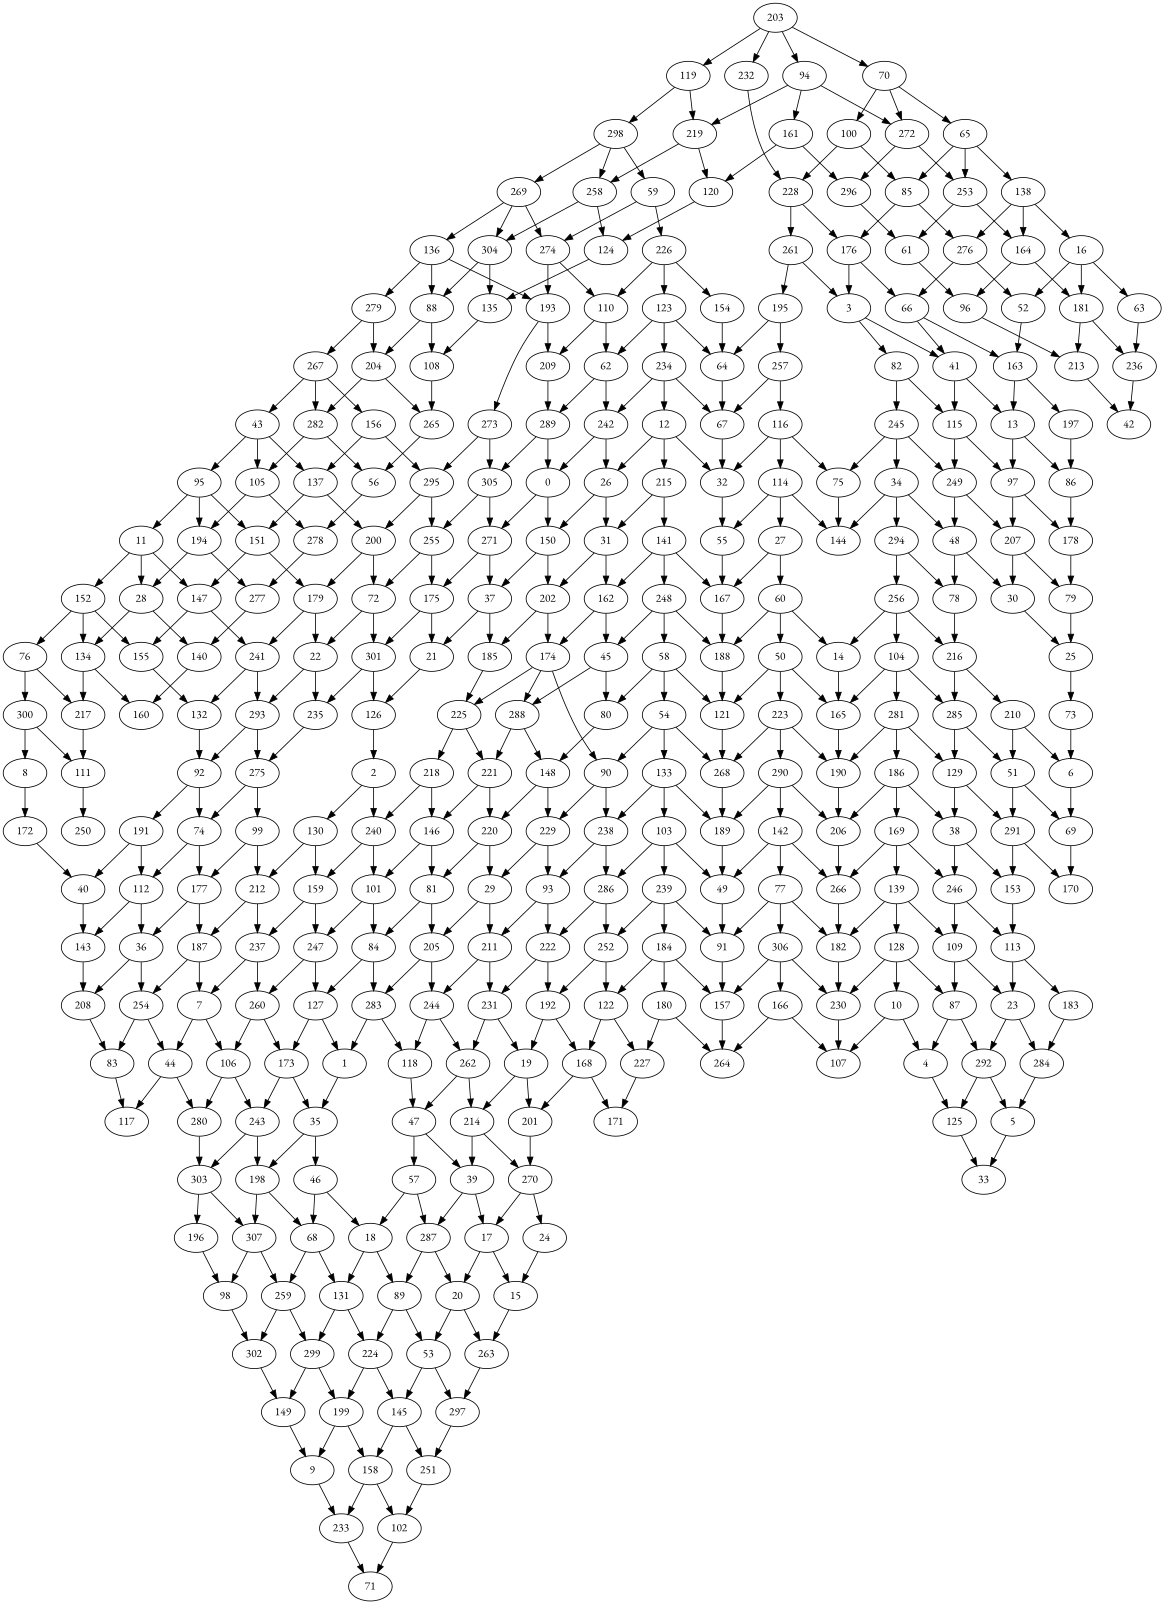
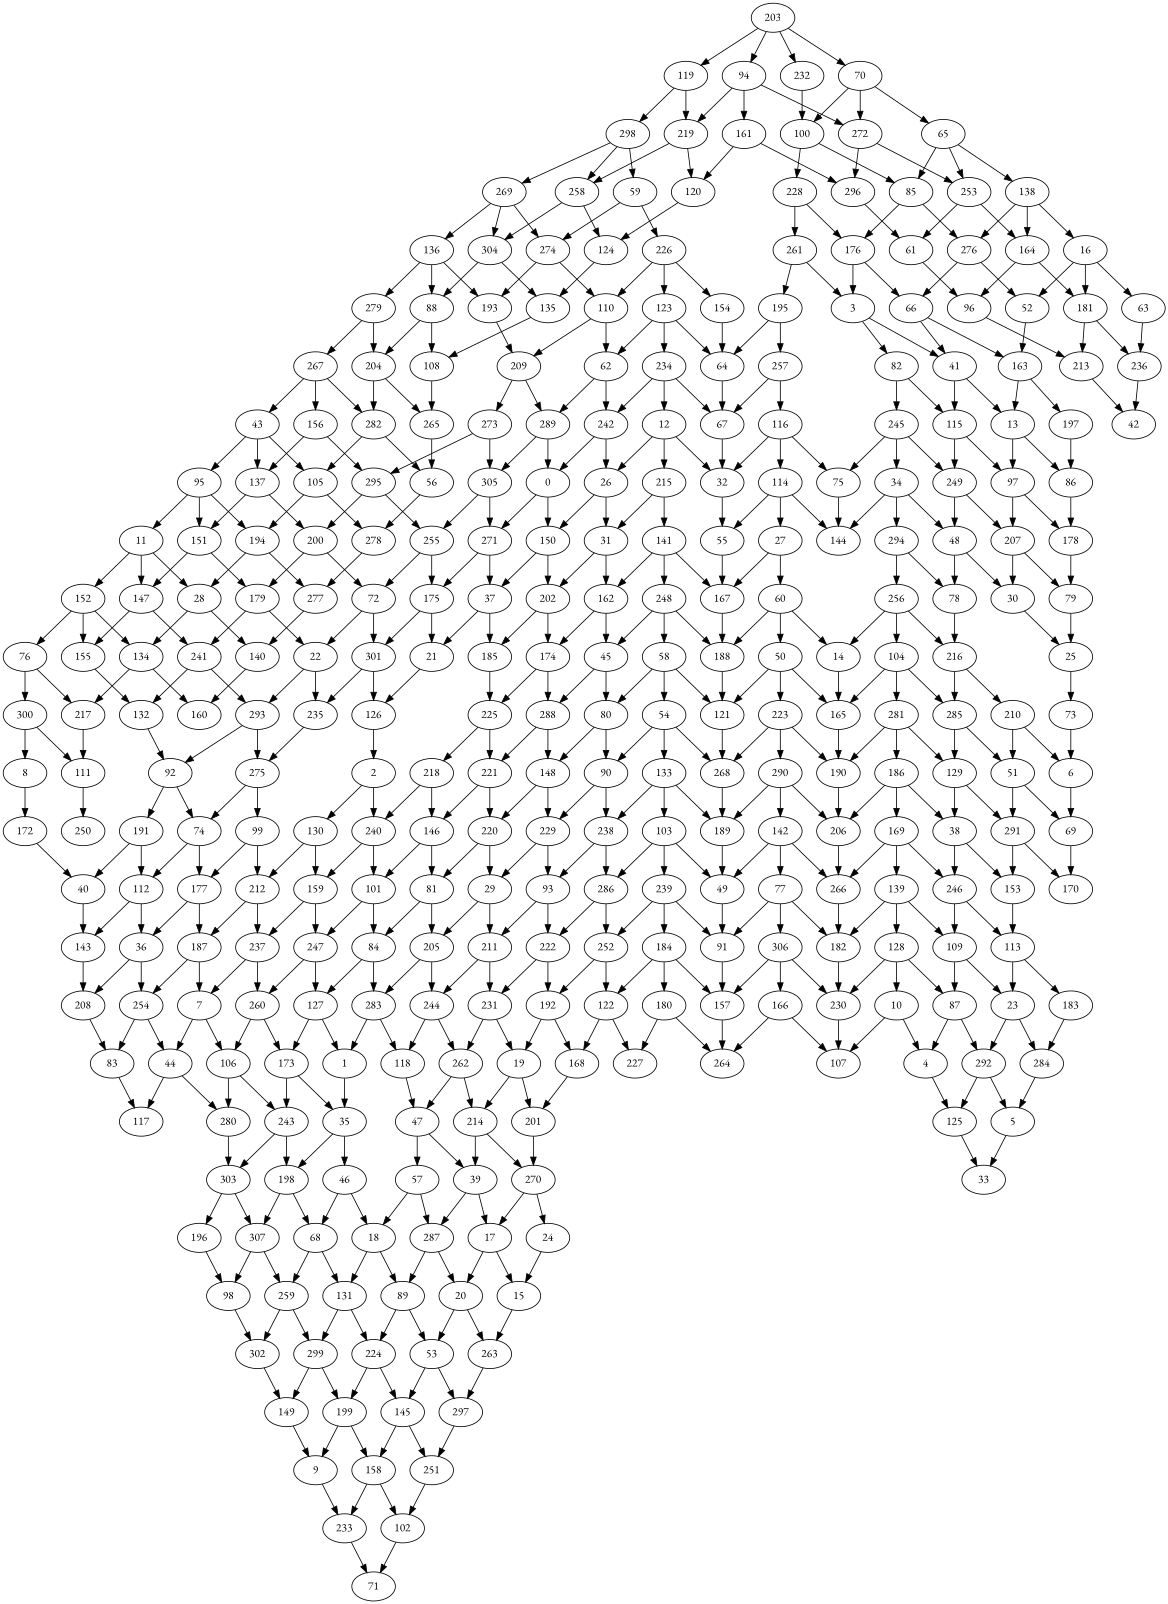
  strict digraph {
    fontname="EB Garamond"
    node [fontname="EB Garamond"]
    edge [fontname="EB Garamond"]
    0
    150
    271
    202
    37
    175
    174
    185
    21
    301
    1
    35
    46
    198
    18
    68
    307
    2
    130
    240
    212
    159
    101
    187
    237
    247
    84
    3
    41
    82
    13
    115
    245
    86
    97
    249
    34
    75
    4
    125
    33
    5
    6
    69
    170
    7
    44
    106
    117
    280
    243
    303
    8
    172
    40
    143
    9
    233
    71
    10
    107
    11
    28
    147
    152
    134
    140
    155
    241
    76
    217
    160
    132
    293
    300
    12
    26
    32
    215
    31
    55
    141
    162
    167
    248
    178
    207
    79
    30
    14
    165
    190
    206
    15
    263
    297
    251
    16
    52
    63
    181
    163
    236
    213
    197
    42
    17
    20
    53
    145
    89
    131
    224
    299
    199
    149
    19
    201
    214
    270
    39
    24
    287
    158
    126
    22
    235
    275
    92
    74
    99
    191
    23
    284
    292
    25
    73
    45
    27
    60
    50
    188
    121
    223
    111
    29
    205
    211
    283
    244
    231
    118
    262
    80
    288
    225
    48
    144
    294
    78
    256
    216
    104
    259
    98
    36
    208
    254
    83
    221
    218
    38
    153
    246
    113
    109
    183
    87
    43
    95
    105
    137
    151
    194
    278
    200
    179
    277
    72
    196
    90
    148
    229
    238
    220
    146
    302
    47
    57
    285
    210
    49
    91
    157
    264
    268
    290
    189
    142
    51
    291
    102
    54
    133
    103
    93
    286
    239
    56
    58
    59
    226
    274
    110
    123
    154
    193
    62
    209
    64
    234
    61
    96
    242
    289
    305
    255
    67
    65
    85
    138
    253
    176
    276
    164
    66
    70
    100
    272
    228
    296
    261
    112
    177
    250
    77
    182
    306
    230
    166
    129
    81
    127
    173
    88
    108
    204
    265
    282
    222
    252
    192
    168
    94
    161
    219
    120
    258
    124
    304
    260
    195
    184
    122
    180
    281
    186
    169
    273
    295
    114
    116
    119
    298
    269
    136
    135
    227
-   171
    128
    279
    267
    156
    139
    266
    257
    203
    232
    0 -> 150
    0 -> 271
    150 -> 202
    150 -> 37
    271 -> 37
    271 -> 175
    202 -> 174
    202 -> 185
    37 -> 185
    37 -> 21
    175 -> 21
    175 -> 301
    174 -> 288
    174 -> 225
    185 -> 225
    21 -> 126
    301 -> 126
    301 -> 235
    1 -> 35
    35 -> 46
    35 -> 198
    46 -> 18
    46 -> 68
    198 -> 68
    198 -> 307
    18 -> 89
    18 -> 131
    68 -> 131
    68 -> 259
    307 -> 259
    307 -> 98
    2 -> 130
    2 -> 240
    130 -> 212
    130 -> 159
    240 -> 159
    240 -> 101
    212 -> 187
    212 -> 237
    159 -> 237
    159 -> 247
    101 -> 247
    101 -> 84
    187 -> 7
    187 -> 254
    237 -> 7
    237 -> 260
    247 -> 127
    247 -> 260
    84 -> 283
    84 -> 127
    3 -> 41
    3 -> 82
    41 -> 13
    41 -> 115
    82 -> 115
    82 -> 245
    13 -> 86
    13 -> 97
    115 -> 97
    115 -> 249
    245 -> 249
    245 -> 34
    245 -> 75
    86 -> 178
    97 -> 178
    97 -> 207
    249 -> 207
    249 -> 48
    34 -> 48
    34 -> 144
    34 -> 294
    75 -> 144
    4 -> 125
    125 -> 33
    5 -> 33
    6 -> 69
    69 -> 170
    7 -> 44
    7 -> 106
    44 -> 117
    44 -> 280
    106 -> 280
    106 -> 243
    280 -> 303
    243 -> 198
    243 -> 303
    303 -> 307
    303 -> 196
    8 -> 172
    172 -> 40
    40 -> 143
    143 -> 208
    9 -> 233
    233 -> 71
    10 -> 4
    10 -> 107
    11 -> 28
    11 -> 147
    11 -> 152
    28 -> 134
    28 -> 140
    147 -> 155
    147 -> 241
    152 -> 134
    152 -> 155
    152 -> 76
    134 -> 217
    134 -> 160
    140 -> 160
    155 -> 132
    241 -> 132
    241 -> 293
    76 -> 217
    76 -> 300
    217 -> 111
    132 -> 92
    293 -> 275
    293 -> 92
    300 -> 8
    300 -> 111
    12 -> 26
    12 -> 32
    12 -> 215
    26 -> 150
    26 -> 31
    32 -> 55
    215 -> 31
    215 -> 141
    31 -> 202
    31 -> 162
    55 -> 167
    141 -> 162
    141 -> 167
    141 -> 248
    162 -> 174
    162 -> 45
    167 -> 188
    248 -> 45
    248 -> 188
    248 -> 58
    178 -> 79
    207 -> 79
    207 -> 30
    79 -> 25
    30 -> 25
    14 -> 165
    165 -> 190
    190 -> 206
    206 -> 266
    15 -> 263
    263 -> 297
    297 -> 251
    251 -> 102
    16 -> 52
    16 -> 63
    16 -> 181
    52 -> 163
    63 -> 236
    181 -> 236
    181 -> 213
    163 -> 13
    163 -> 197
    236 -> 42
    213 -> 42
    197 -> 86
    17 -> 15
    17 -> 20
    20 -> 263
    20 -> 53
    53 -> 297
    53 -> 145
    145 -> 251
    145 -> 158
    89 -> 53
    89 -> 224
    131 -> 224
    131 -> 299
    224 -> 145
    224 -> 199
    299 -> 199
    299 -> 149
    199 -> 9
    199 -> 158
    149 -> 9
    19 -> 201
    19 -> 214
    201 -> 270
    214 -> 270
    214 -> 39
    270 -> 17
    270 -> 24
    39 -> 17
    39 -> 287
    24 -> 15
    287 -> 20
    287 -> 89
    158 -> 233
    158 -> 102
    126 -> 2
    22 -> 293
    22 -> 235
    235 -> 275
    275 -> 74
    275 -> 99
    92 -> 74
    92 -> 191
    74 -> 112
    74 -> 177
    99 -> 212
    99 -> 177
    191 -> 40
    191 -> 112
    23 -> 284
    23 -> 292
    284 -> 5
    292 -> 125
    292 -> 5
    25 -> 73
    73 -> 6
    45 -> 80
    45 -> 288
    27 -> 167
    27 -> 60
    60 -> 14
    60 -> 50
    60 -> 188
    50 -> 165
    50 -> 121
    50 -> 223
    188 -> 121
    121 -> 268
    223 -> 190
    223 -> 268
    223 -> 290
    111 -> 250
    29 -> 205
    29 -> 211
    205 -> 283
    205 -> 244
    211 -> 244
    211 -> 231
    283 -> 1
    283 -> 118
    244 -> 118
    244 -> 262
    231 -> 19
    231 -> 262
    118 -> 47
    262 -> 214
    262 -> 47
-   174 -> 90
+   80 -> 90
    80 -> 148
    288 -> 221
    288 -> 148
    225 -> 221
    225 -> 218
    48 -> 30
    48 -> 78
    294 -> 78
    294 -> 256
    78 -> 216
    256 -> 14
    256 -> 216
    256 -> 104
    216 -> 285
    216 -> 210
    104 -> 165
    104 -> 285
    104 -> 281
    259 -> 299
    259 -> 302
    98 -> 302
    36 -> 208
    36 -> 254
    208 -> 83
    254 -> 44
    254 -> 83
    83 -> 117
    221 -> 220
    221 -> 146
    218 -> 240
    218 -> 146
    38 -> 153
    38 -> 246
    153 -> 113
    246 -> 113
    246 -> 109
    113 -> 23
    113 -> 183
    109 -> 23
    109 -> 87
    183 -> 284
    87 -> 4
    87 -> 292
    43 -> 95
    43 -> 105
    43 -> 137
    95 -> 11
    95 -> 151
    95 -> 194
    105 -> 194
    105 -> 278
    137 -> 151
    137 -> 200
    151 -> 147
    151 -> 179
    194 -> 28
    194 -> 277
    278 -> 277
    200 -> 179
    200 -> 72
    179 -> 241
    179 -> 22
    277 -> 140
    72 -> 301
    72 -> 22
    196 -> 98
    90 -> 229
    90 -> 238
    148 -> 229
    148 -> 220
    229 -> 29
    229 -> 93
    238 -> 93
    238 -> 286
    220 -> 29
    220 -> 81
    146 -> 101
    146 -> 81
    302 -> 149
    47 -> 39
    47 -> 57
    57 -> 18
    57 -> 287
    285 -> 51
    285 -> 129
    210 -> 6
    210 -> 51
    49 -> 91
    91 -> 157
    157 -> 264
    268 -> 189
    290 -> 206
    290 -> 189
    290 -> 142
    189 -> 49
    142 -> 49
    142 -> 77
    142 -> 266
    51 -> 69
    51 -> 291
    291 -> 170
    291 -> 153
    102 -> 71
    54 -> 90
    54 -> 268
    54 -> 133
    133 -> 238
    133 -> 189
    133 -> 103
    103 -> 49
    103 -> 286
    103 -> 239
    93 -> 211
    93 -> 222
    286 -> 222
    286 -> 252
    239 -> 91
    239 -> 252
    239 -> 184
    56 -> 278
    58 -> 121
    58 -> 80
    58 -> 54
    59 -> 226
    59 -> 274
    226 -> 110
    226 -> 123
    226 -> 154
    274 -> 110
    274 -> 193
    110 -> 62
    110 -> 209
    123 -> 62
    123 -> 64
    123 -> 234
    154 -> 64
    193 -> 209
    62 -> 242
    62 -> 289
    209 -> 289
-   193 -> 273
+   209 -> 273
    64 -> 67
    234 -> 12
    234 -> 242
    234 -> 67
    61 -> 96
    96 -> 213
    242 -> 0
    242 -> 26
    289 -> 0
    289 -> 305
    305 -> 271
    305 -> 255
    255 -> 175
    255 -> 72
    67 -> 32
    65 -> 85
    65 -> 138
    65 -> 253
    85 -> 176
    85 -> 276
    138 -> 16
    138 -> 276
    138 -> 164
    253 -> 61
    253 -> 164
    176 -> 3
    176 -> 66
    276 -> 52
    276 -> 66
    164 -> 181
    164 -> 96
    66 -> 41
    66 -> 163
    70 -> 65
    70 -> 100
    70 -> 272
    100 -> 85
    100 -> 228
    272 -> 253
    272 -> 296
    228 -> 176
    228 -> 261
    296 -> 61
    261 -> 3
    261 -> 195
    112 -> 143
    112 -> 36
    177 -> 187
    177 -> 36
    77 -> 91
    77 -> 182
    77 -> 306
    182 -> 230
    306 -> 157
    306 -> 230
    306 -> 166
    230 -> 107
    166 -> 107
    166 -> 264
    129 -> 38
    129 -> 291
    81 -> 84
    81 -> 205
    127 -> 1
    127 -> 173
    173 -> 35
    173 -> 243
    88 -> 108
    88 -> 204
    108 -> 265
    204 -> 265
    204 -> 282
    265 -> 56
    282 -> 105
    282 -> 56
    222 -> 231
    222 -> 192
    252 -> 192
    252 -> 122
    192 -> 19
    192 -> 168
    168 -> 201
-   168 -> 171
    94 -> 272
    94 -> 161
    94 -> 219
    161 -> 296
    161 -> 120
    219 -> 120
    219 -> 258
    120 -> 124
    258 -> 124
    258 -> 304
    124 -> 135
    304 -> 88
    304 -> 135
    260 -> 106
    260 -> 173
    195 -> 64
    195 -> 257
    184 -> 157
    184 -> 122
    184 -> 180
    122 -> 168
    122 -> 227
    180 -> 264
    180 -> 227
    281 -> 190
    281 -> 129
    281 -> 186
    186 -> 206
    186 -> 38
    186 -> 169
    169 -> 246
    169 -> 139
    169 -> 266
    273 -> 305
    273 -> 295
    295 -> 200
    295 -> 255
    114 -> 55
    114 -> 27
    114 -> 144
    116 -> 75
    116 -> 32
    116 -> 114
    119 -> 219
    119 -> 298
    298 -> 59
    298 -> 258
    298 -> 269
    269 -> 274
    269 -> 304
    269 -> 136
    136 -> 193
    136 -> 88
    136 -> 279
    135 -> 108
-   227 -> 171
    128 -> 10
    128 -> 87
    128 -> 230
    279 -> 204
    279 -> 267
    267 -> 43
    267 -> 282
    267 -> 156
    156 -> 137
    156 -> 295
    139 -> 109
    139 -> 182
    139 -> 128
    266 -> 182
    257 -> 67
    257 -> 116
    203 -> 70
    203 -> 94
    203 -> 119
    203 -> 232
-   232 -> 228
+   232 -> 100
  }
